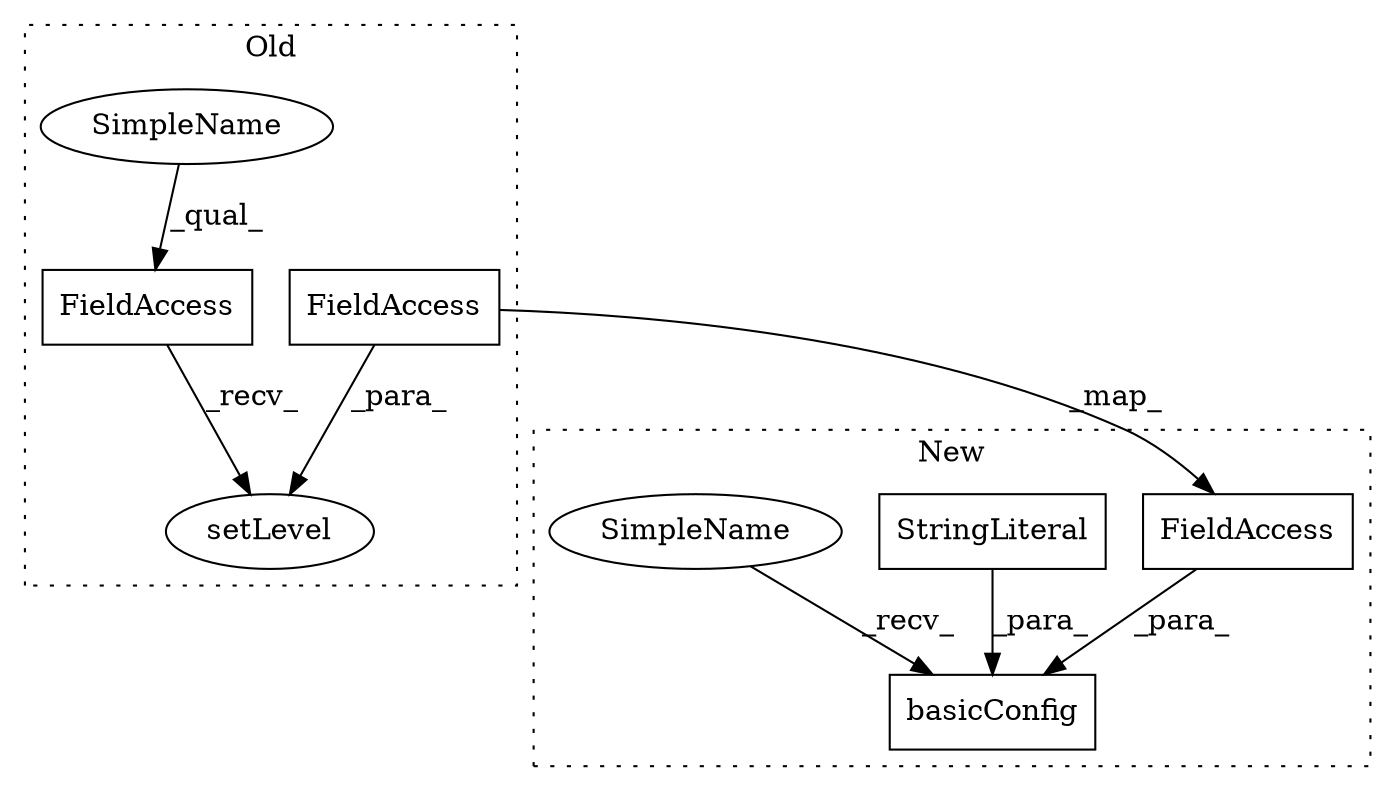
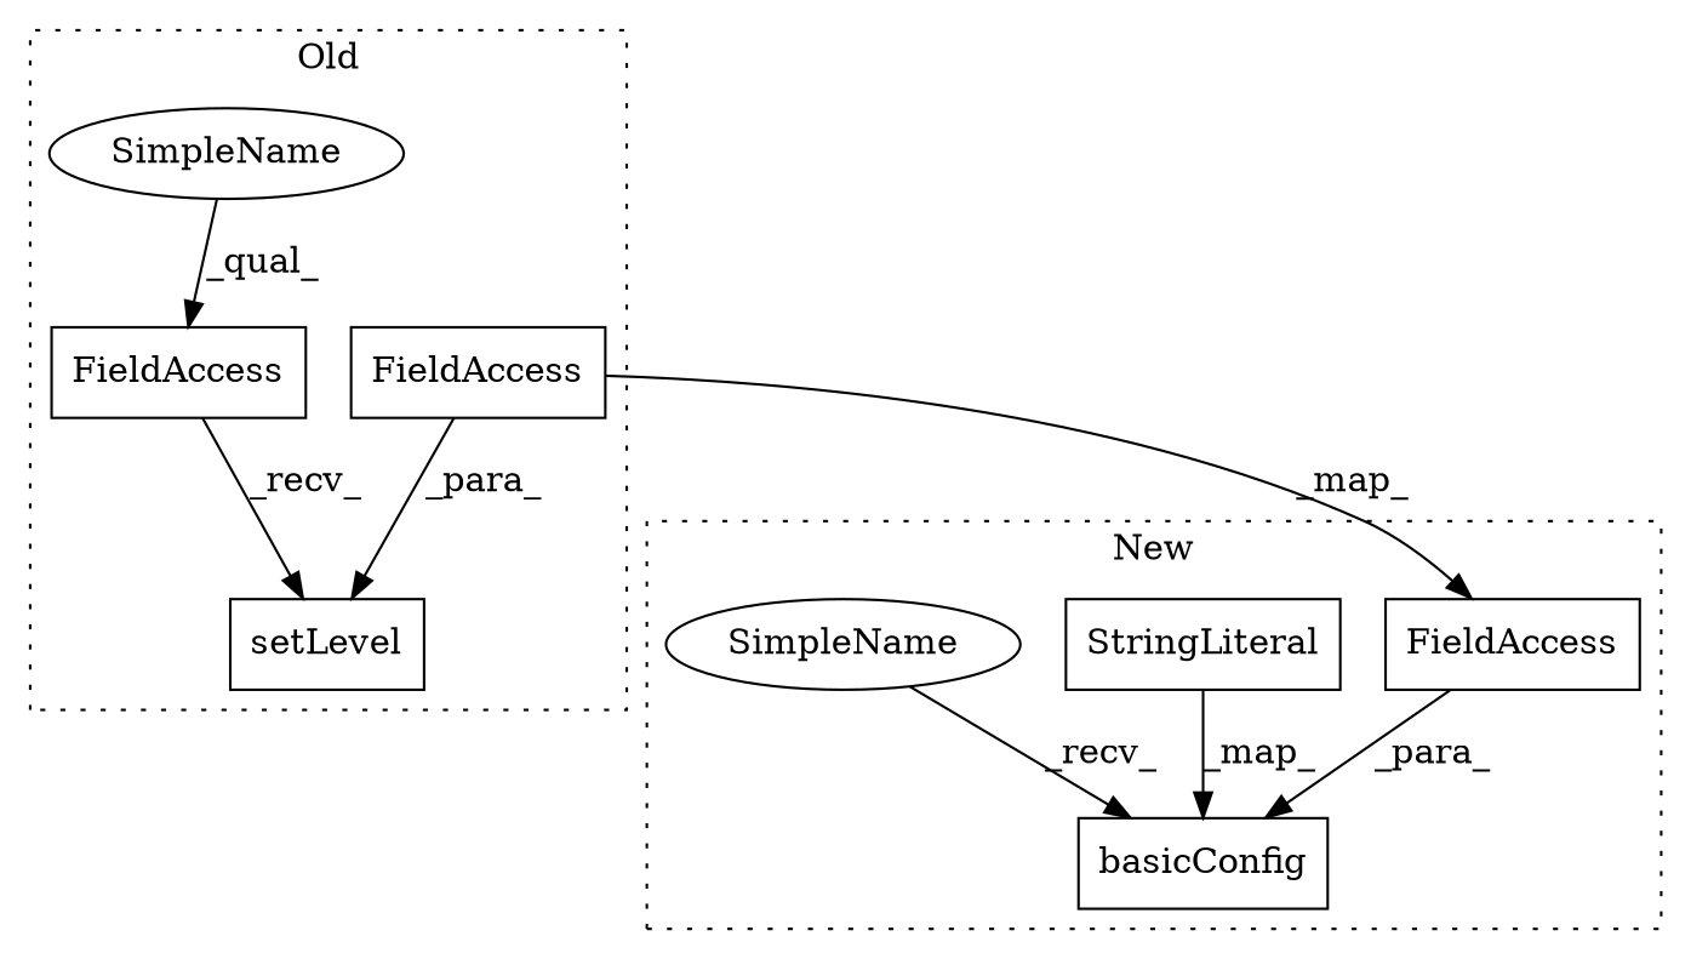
  digraph {
    node [a=22 l=13 s=6066 shape=box]
-   n1 [a=32 l="9,1" label=setLevel s="6079,6101" shape=ellipse]
+   n1 [a=32 l="9,1" label=setLevel s="6079,6101"]
    n2 [l=12 label=FieldAccess]
    n3 [label=FieldAccess s=6088]
    n4 [a=42 l=7 label=SimpleName shape=ellipse]
    n5 [a=32 l="12,1" label=basicConfig s="6368,6437"]
    n6 [label=FieldAccess s=6424]
    n7 [a=45 l=43 label=StringLiteral s=6380]
    n8 [a=42 l=7 label=SimpleName s=6360 shape=ellipse]
    subgraph cluster_1 {
      label=Old
      style=dotted
      n1
      n2
      n3
      n4
    }
    subgraph cluster_2 {
      label=New
      style=dotted
      n5
      n6
      n7
      n8
    }
    n2 -> n1 [label=_recv_]
    n3 -> n1 [label=_para_]
    n3 -> n6 [label=_map_]
    n4 -> n2 [label=_qual_]
    n6 -> n5 [label=_para_]
-   n7 -> n5 [label=_para_]
+   n7 -> n5 [label=_map_]
    n8 -> n5 [label=_recv_]
  }
